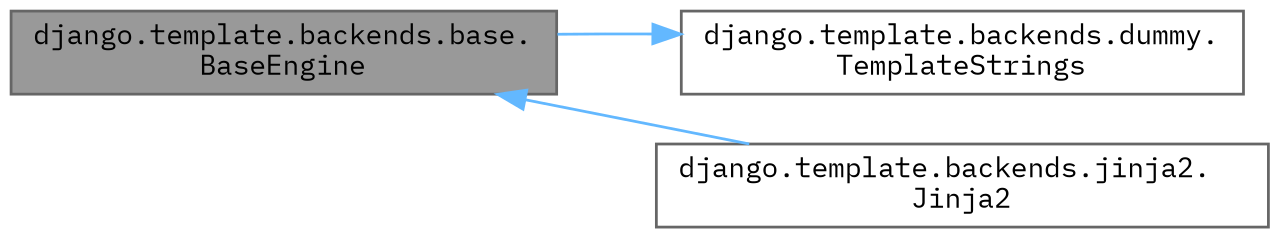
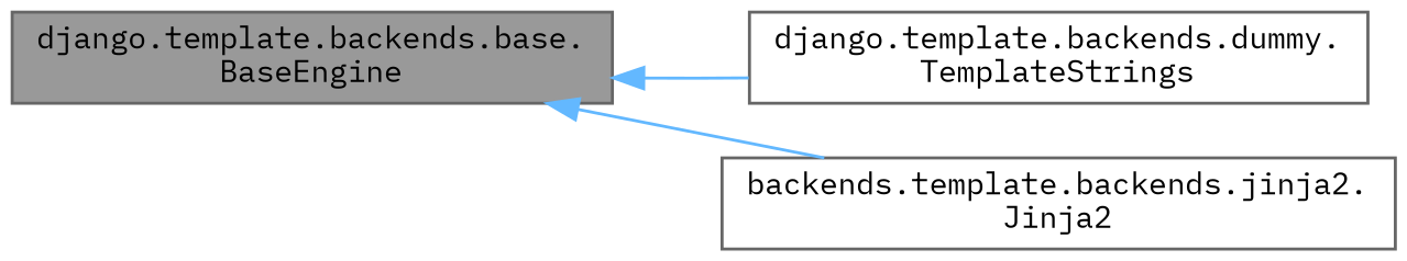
  digraph {
    fontname="IBM Plex Mono"
    rankdir=LR
    node [color=gray40 fillcolor=white fontname="IBM Plex Mono" fontsize=10 shape=box style=filled]
    edge [color=steelblue1 dir=back fontname="IBM Plex Mono" fontsize=10 labelfontname=Helvetica labelfontsize=10 style=solid]
    n1 [fillcolor=grey60 fontcolor=black height=0.2 label="django.template.backends.base.\lBaseEngine" width=0.4]
    n2 [height=0.2 label="django.template.backends.dummy.\lTemplateStrings" width=0.4]
-   n3 [height=0.2 label="django.template.backends.jinja2.\lJinja2" width=0.4]
-   n2 -> n1
+   n3 [height=0.2 label="backends.template.backends.jinja2.\lJinja2" width=0.4]
+   n1 -> n2
    n1 -> n3
  }
